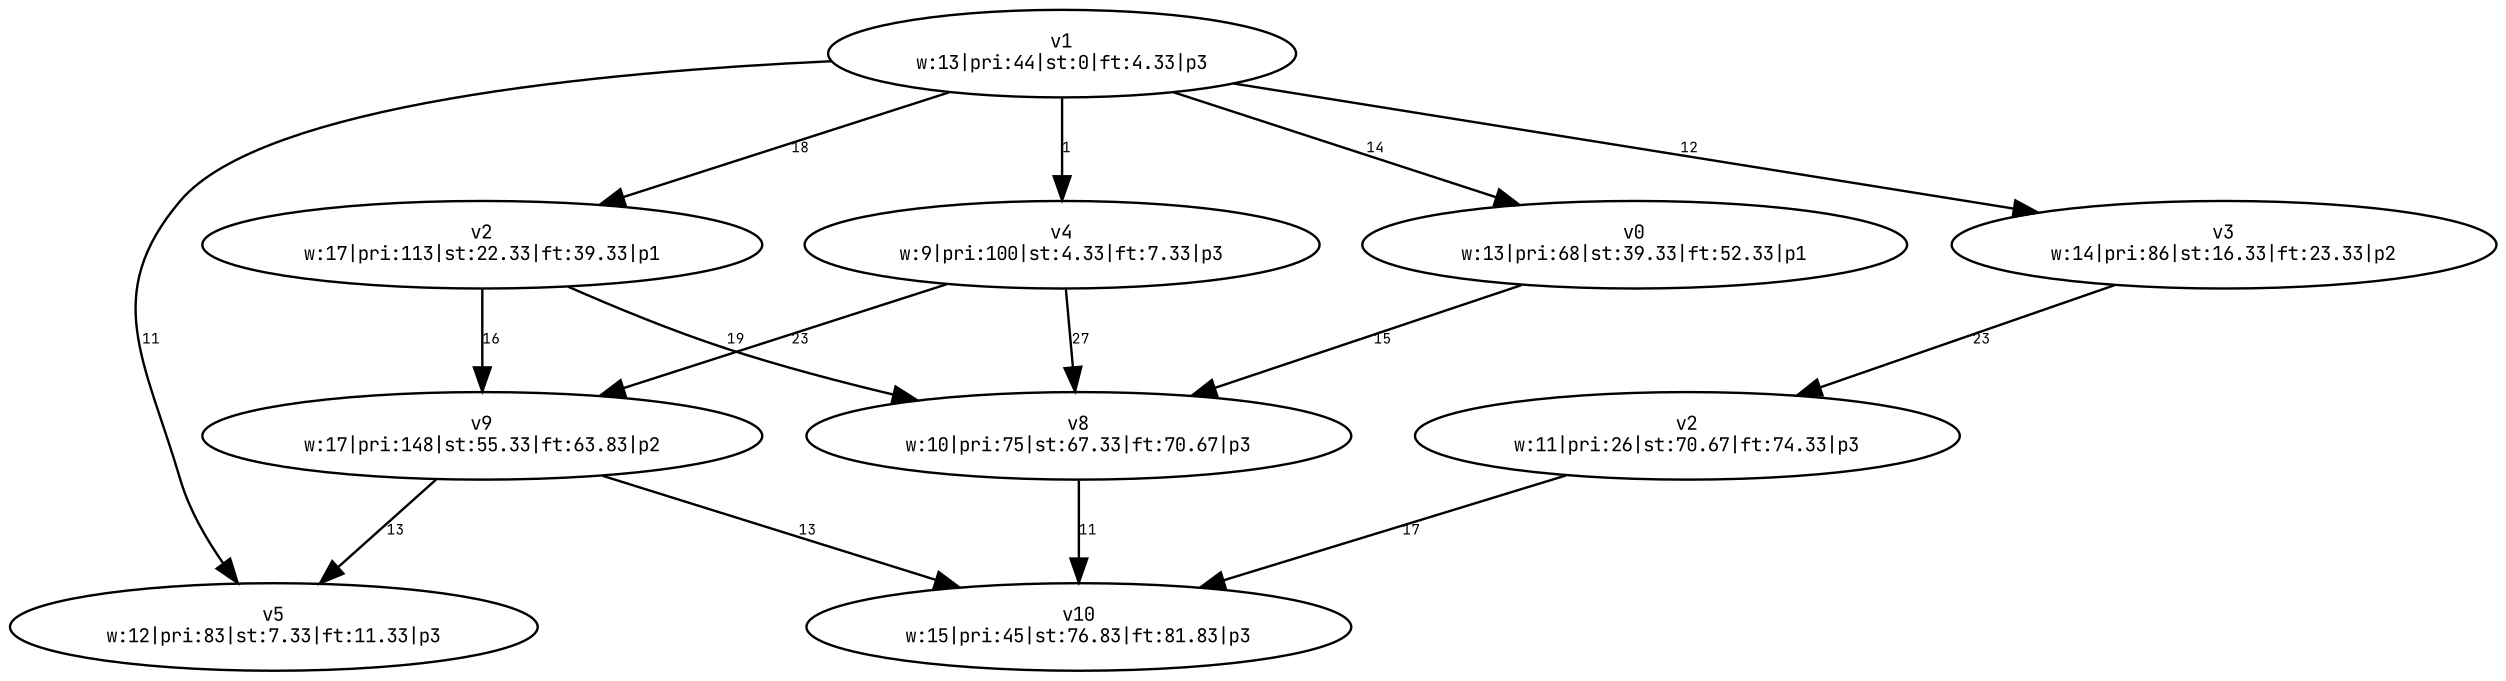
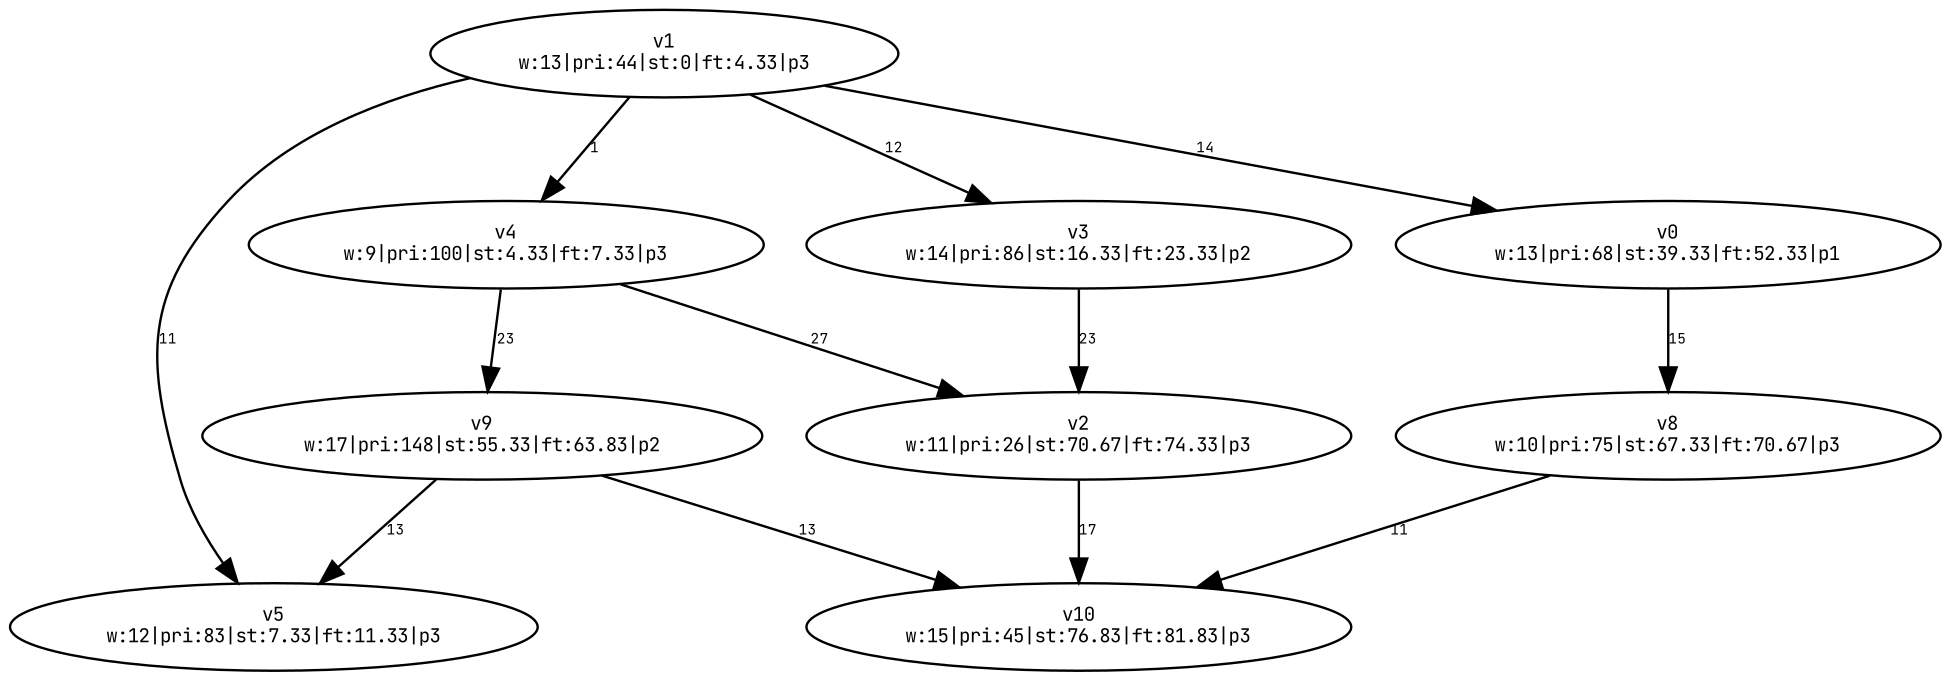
  digraph {
    fontname="JetBrains Mono"
    node [fontname="JetBrains Mono" fontsize=8.0]
    edge [constraint=true fontname="JetBrains Mono" fontsize=6.0]
    n1 [label="v1\nw:13|pri:44|st:0|ft:4.33|p3"]
-   n2 [label="v2\nw:17|pri:113|st:22.33|ft:39.33|p1"]
    n3 [label="v4\nw:9|pri:100|st:4.33|ft:7.33|p3"]
    n4 [label="v3\nw:14|pri:86|st:16.33|ft:23.33|p2"]
    n5 [label="v5\nw:12|pri:83|st:7.33|ft:11.33|p3"]
    n6 [label="v0\nw:13|pri:68|st:39.33|ft:52.33|p1"]
    n7 [label="v9\nw:17|pri:148|st:55.33|ft:63.83|p2"]
    n8 [label="v8\nw:10|pri:75|st:67.33|ft:70.67|p3"]
    n9 [label="v2\nw:11|pri:26|st:70.67|ft:74.33|p3"]
    n10 [label="v10\nw:15|pri:45|st:76.83|ft:81.83|p3"]
-   n1 -> n2 [label=18]
    n1 -> n3 [label=1]
    n1 -> n4 [label=12]
    n1 -> n5 [label=11]
    n1 -> n6 [label=14]
-   n2 -> n7 [label=16]
-   n2 -> n8 [label=19]
    n3 -> n7 [label=23]
-   n3 -> n8 [label=27]
+   n3 -> n9 [label=27]
    n4 -> n9 [label=23]
    n6 -> n8 [label=15]
    n7 -> n5 [label=13]
    n7 -> n10 [label=13]
    n8 -> n10 [label=11]
    n9 -> n10 [label=17]
  }
